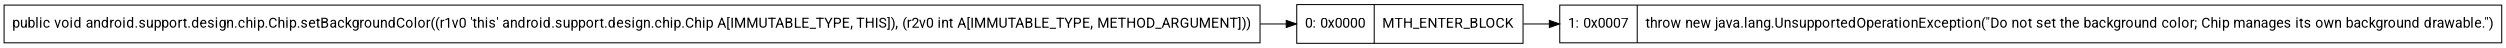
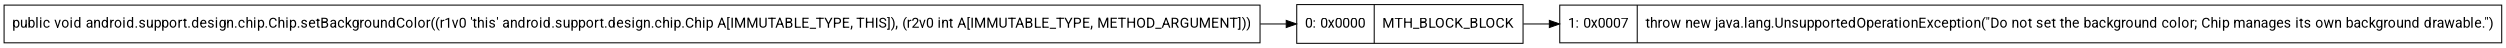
  digraph {
    rankdir=LR
    fontname=Roboto
    node [shape=record fontname=Roboto]
    edge [fontname=Roboto]
-   n1 [label="{0\:\ 0x0000|MTH_ENTER_BLOCK\l}"]
+   n1 [label="{0\:\ 0x0000|MTH_BLOCK_BLOCK\l}"]
    n2 [label="{1\:\ 0x0007|throw new java.lang.UnsupportedOperationException(\"Do not set the background color; Chip manages its own background drawable.\")\l}"]
    n3 [label="{public void android.support.design.chip.Chip.setBackgroundColor((r1v0 'this' android.support.design.chip.Chip A[IMMUTABLE_TYPE, THIS]), (r2v0 int A[IMMUTABLE_TYPE, METHOD_ARGUMENT])) }"]
    n1 -> n2
    n3 -> n1
  }
